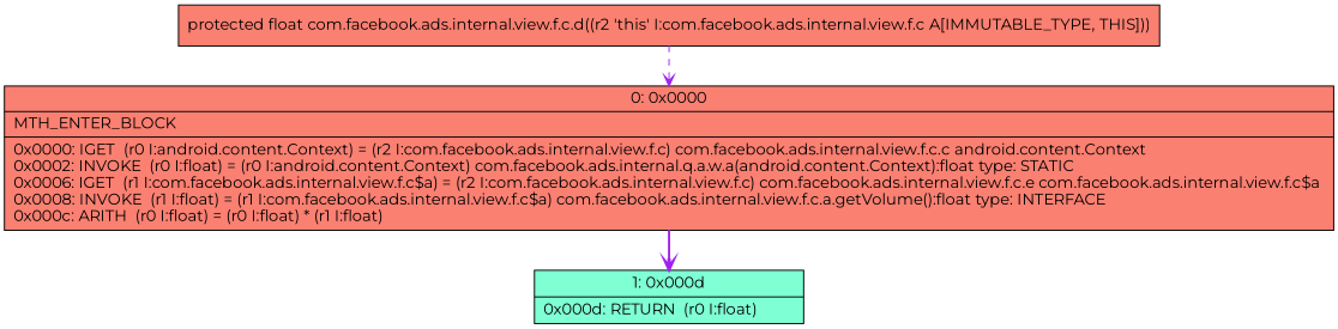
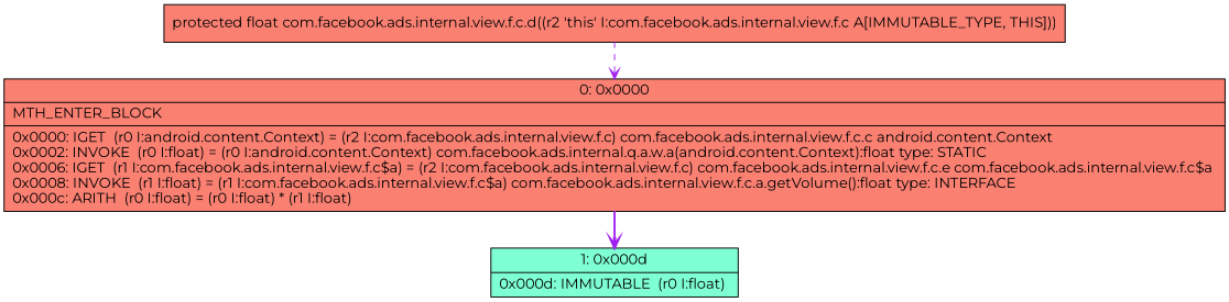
  digraph {
    fontname=Montserrat
    node [shape=record style=filled fillcolor=salmon fontname=Montserrat]
    edge [color=purple arrowhead=vee fontname=Montserrat]
    n1 [label="{0\:\ 0x0000|MTH_ENTER_BLOCK\l|0x0000: IGET  (r0 I:android.content.Context) = (r2 I:com.facebook.ads.internal.view.f.c) com.facebook.ads.internal.view.f.c.c android.content.Context \l0x0002: INVOKE  (r0 I:float) = (r0 I:android.content.Context) com.facebook.ads.internal.q.a.w.a(android.content.Context):float type: STATIC \l0x0006: IGET  (r1 I:com.facebook.ads.internal.view.f.c$a) = (r2 I:com.facebook.ads.internal.view.f.c) com.facebook.ads.internal.view.f.c.e com.facebook.ads.internal.view.f.c$a \l0x0008: INVOKE  (r1 I:float) = (r1 I:com.facebook.ads.internal.view.f.c$a) com.facebook.ads.internal.view.f.c.a.getVolume():float type: INTERFACE \l0x000c: ARITH  (r0 I:float) = (r0 I:float) * (r1 I:float) \l}"]
-   n2 [label="{1\:\ 0x000d|0x000d: RETURN  (r0 I:float) \l}" fillcolor=aquamarine]
+   n2 [label="{1\:\ 0x000d|0x000d: IMMUTABLE  (r0 I:float) \l}" fillcolor=aquamarine]
    n3 [label="{protected float com.facebook.ads.internal.view.f.c.d((r2 'this' I:com.facebook.ads.internal.view.f.c A[IMMUTABLE_TYPE, THIS])) }"]
    n1 -> n2 [style=bold]
    n3 -> n1 [style=dashed]
  }
